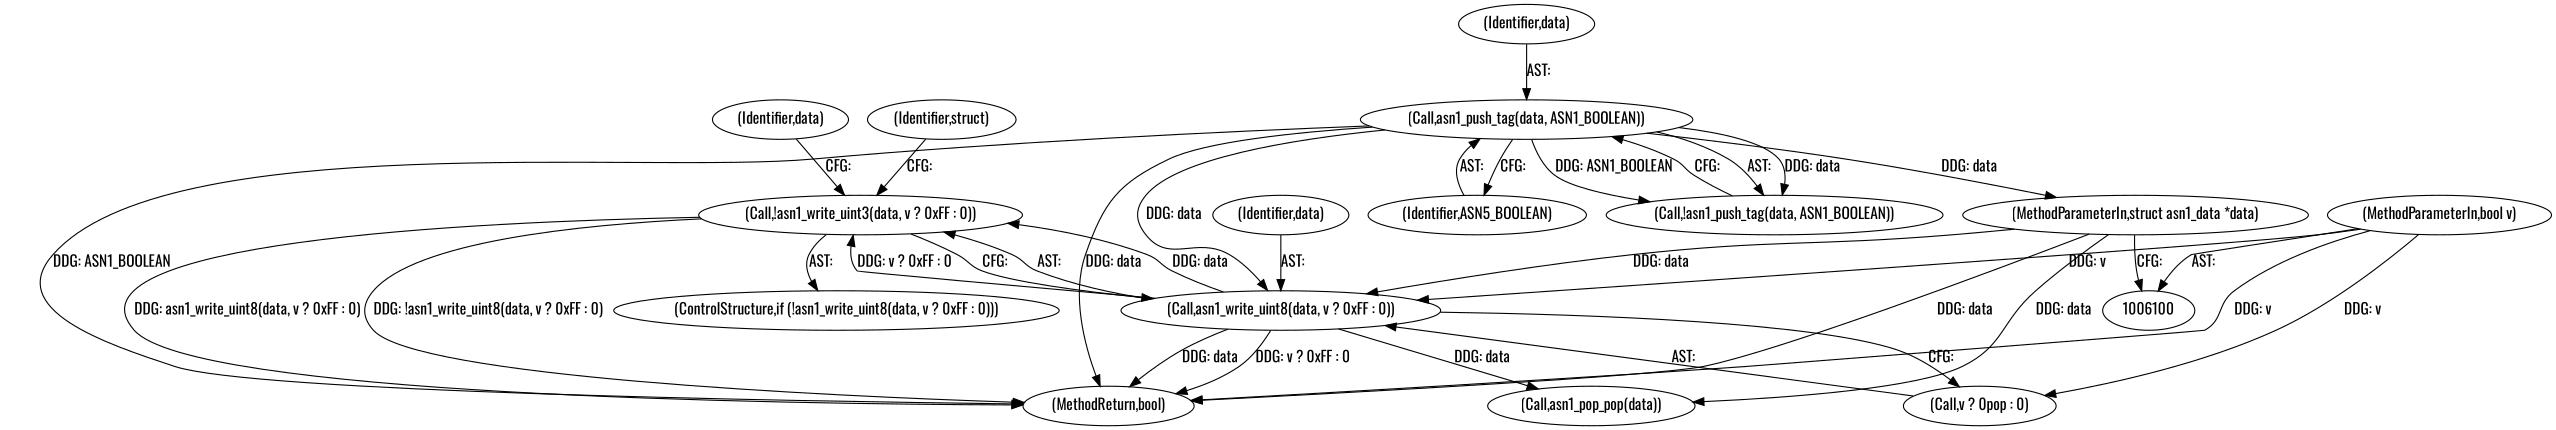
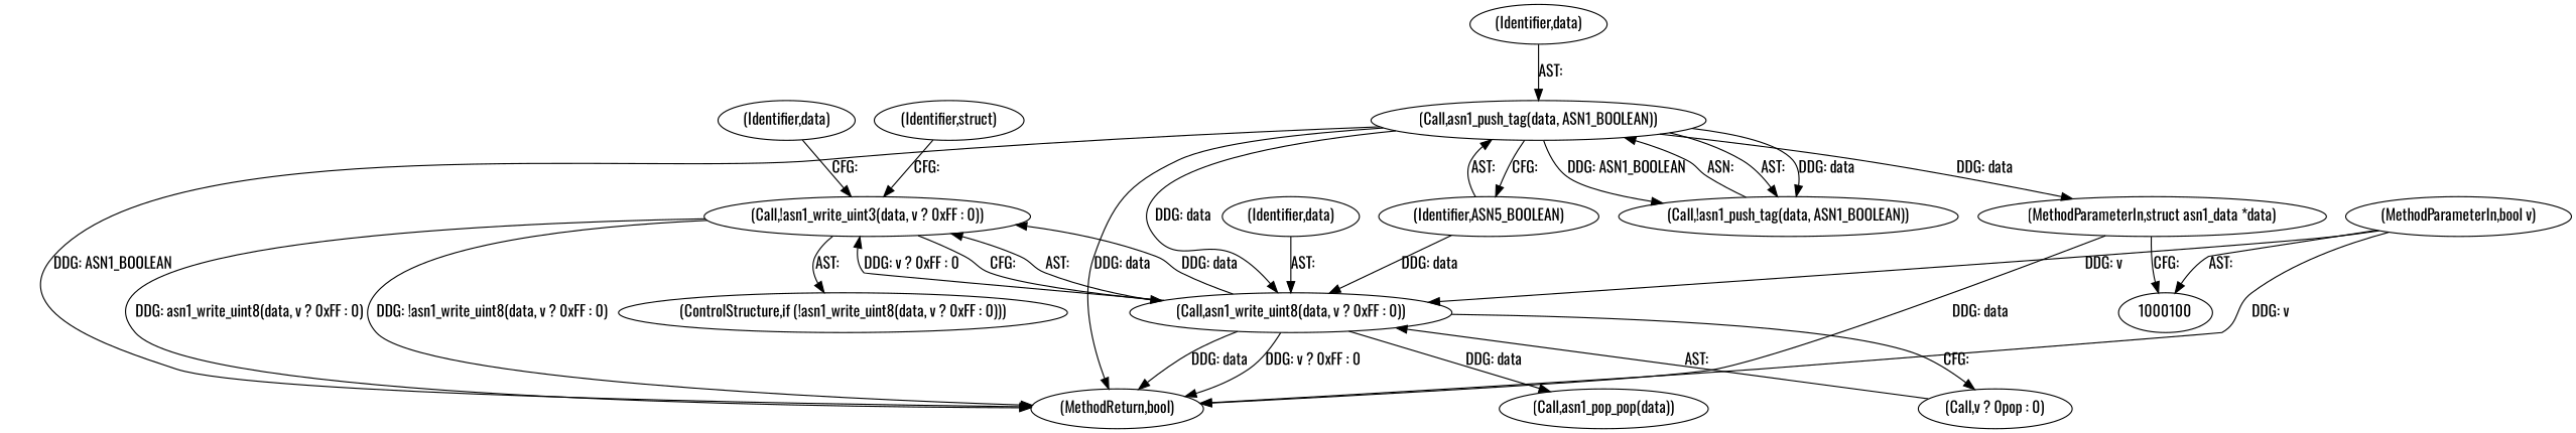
  digraph {
    fontname=Oswald
    node [fontname=Oswald]
    edge [fontname=Oswald]
    n1 [label="(Call,!asn1_write_uint3(data, v ? 0xFF : 0))"]
    n2 [label="(Call,asn1_write_uint8(data, v ? 0xFF : 0))"]
    n3 [label="(ControlStructure,if (!asn1_write_uint8(data, v ? 0xFF : 0)))"]
    n4 [label="(MethodReturn,bool)"]
    n5 [label="(Call,v ? 0pop : 0)"]
    n6 [label="(Call,asn1_pop_pop(data))"]
    n7 [label="(Call,asn1_push_tag(data, ASN1_BOOLEAN))"]
    n8 [label="(Identifier,ASN5_BOOLEAN)"]
    n9 [label="(Call,!asn1_push_tag(data, ASN1_BOOLEAN))"]
    n10 [label="(MethodParameterIn,struct asn1_data *data)"]
-   1000100 [label=1006100]
+   1000100
    n12 [label="(MethodParameterIn,bool v)"]
    n13 [label="(Identifier,data)"]
    n14 [label="(Identifier,data)"]
    n15 [label="(Identifier,data)"]
    n16 [label="(Identifier,struct)"]
    n1 -> n2 [label="CFG: "]
    n1 -> n3 [label="AST: "]
    n1 -> n4 [label="DDG: !asn1_write_uint8(data, v ? 0xFF : 0)"]
    n1 -> n4 [label="DDG: asn1_write_uint8(data, v ? 0xFF : 0)"]
    n2 -> n1 [label="AST: "]
    n2 -> n1 [label="DDG: data"]
    n2 -> n1 [label="DDG: v ? 0xFF : 0"]
    n2 -> n4 [label="DDG: data"]
    n2 -> n4 [label="DDG: v ? 0xFF : 0"]
    n2 -> n5 [label="CFG: "]
    n2 -> n6 [label="DDG: data"]
    n5 -> n2 [label="AST: "]
    n7 -> n2 [label="DDG: data"]
    n7 -> n4 [label="DDG: ASN1_BOOLEAN"]
    n7 -> n4 [label="DDG: data"]
    n7 -> n8 [label="CFG: "]
    n7 -> n9 [label="AST: "]
    n7 -> n9 [label="DDG: data"]
    n7 -> n9 [label="DDG: ASN1_BOOLEAN"]
    n7 -> n10 [label="DDG: data"]
    n8 -> n7 [label="AST: "]
-   n9 -> n7 [label="CFG: "]
-   n10 -> n2 [label="DDG: data"]
+   n9 -> n7 [label="ASN: "]
+   n8 -> n2 [label="DDG: data"]
    n10 -> n4 [label="DDG: data"]
-   n10 -> n6 [label="DDG: data"]
    n10 -> 1000100 [label="CFG: "]
    n12 -> n2 [label="DDG: v"]
    n12 -> n4 [label="DDG: v"]
-   n12 -> n5 [label="DDG: v"]
    n12 -> 1000100 [label="AST: "]
    n13 -> n2 [label="AST: "]
    n14 -> n1 [label="CFG: "]
    n15 -> n7 [label="AST: "]
    n16 -> n1 [label="CFG: "]
  }
